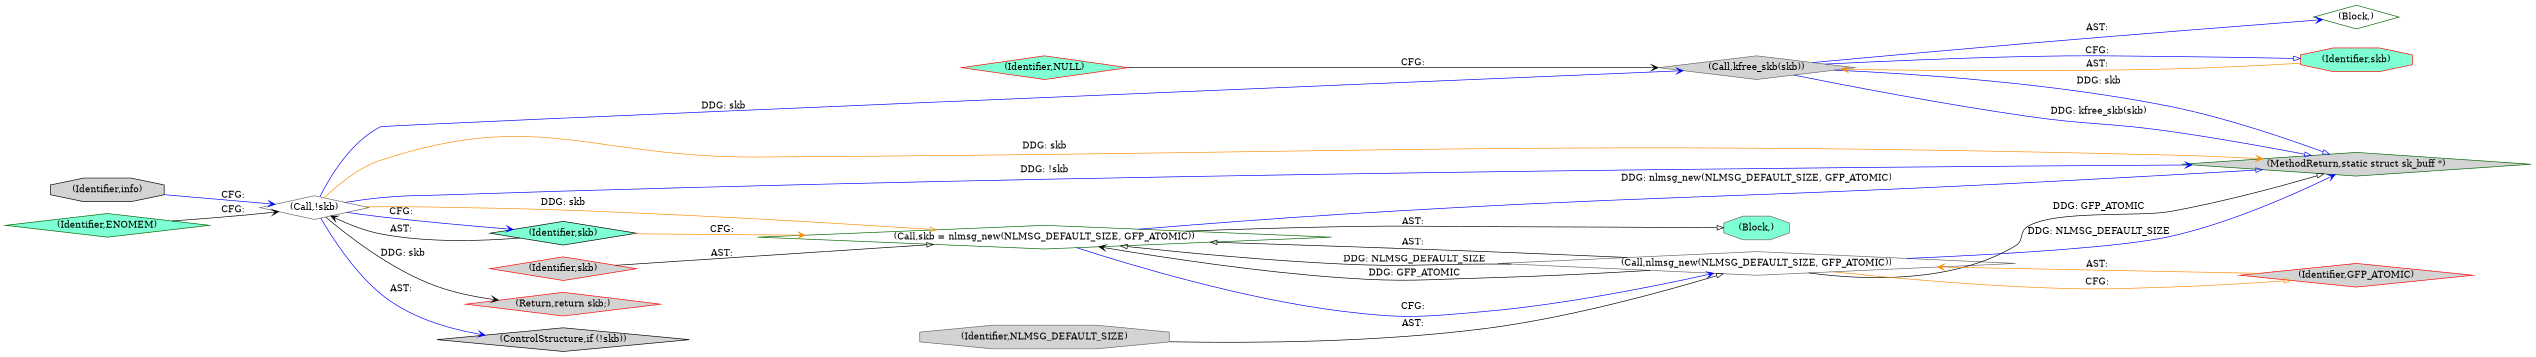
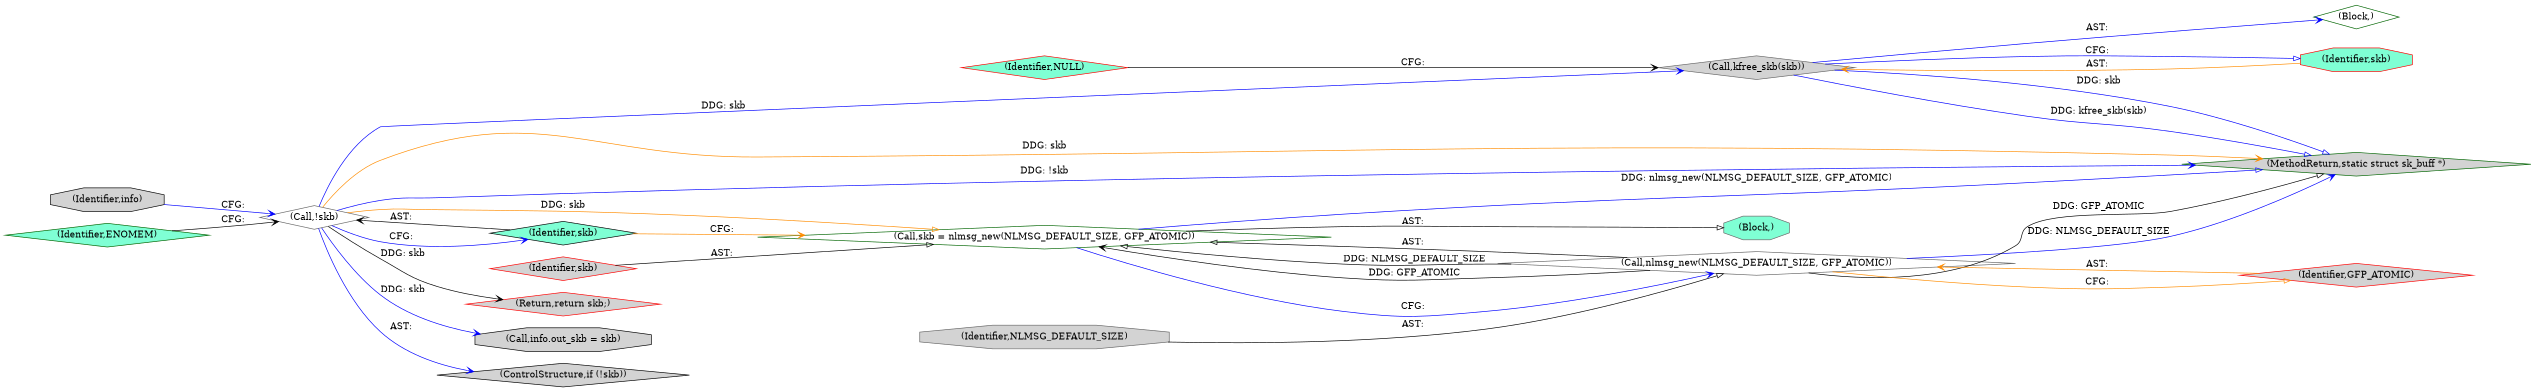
  digraph {
    rankdir=LR
    node [color=gray40 fillcolor=lightgrey shape=diamond style=filled]
    edge [arrowhead=vee color=blue]
    n1 [label="(Call,kfree_skb(skb))"]
    n2 [color=red fillcolor=aquamarine label="(Identifier,skb)" shape=octagon]
    n3 [color=darkgreen label="(MethodReturn,static struct sk_buff *)"]
    n4 [color=darkgreen fillcolor=white label="(Block,)"]
    n5 [fillcolor=white label="(Call,!skb)"]
    n6 [color=black fillcolor=aquamarine label="(Identifier,skb)"]
    n7 [color=red label="(Return,return skb;)"]
+   n8 [color=black label="(Call,info.out_skb = skb)" shape=octagon]
    n9 [color=black label="(ControlStructure,if (!skb))"]
    n10 [color=darkgreen fillcolor=white label="(Call,skb = nlmsg_new(NLMSG_DEFAULT_SIZE, GFP_ATOMIC))"]
    n11 [fillcolor=white label="(Call,nlmsg_new(NLMSG_DEFAULT_SIZE, GFP_ATOMIC))"]
    n12 [fillcolor=aquamarine label="(Block,)" shape=octagon]
    n13 [color=red label="(Identifier,GFP_ATOMIC)"]
    n14 [color=black label="(Identifier,info)" shape=octagon]
    n15 [label="(Identifier,NLMSG_DEFAULT_SIZE)" shape=octagon]
    n16 [color=red label="(Identifier,skb)"]
    n17 [color=red fillcolor=aquamarine label="(Identifier,NULL)"]
    n18 [color=darkgreen fillcolor=aquamarine label="(Identifier,ENOMEM)"]
    n1 -> n2 [arrowhead=onormal label="CFG: "]
    n1 -> n3 [arrowhead=onormal label="DDG: kfree_skb(skb)"]
    n1 -> n3 [arrowhead=onormal label="DDG: skb"]
    n1 -> n4 [label="AST: "]
    n2 -> n1 [color=darkorange label="AST: "]
    n5 -> n1 [label="DDG: skb"]
    n5 -> n3 [color=darkorange label="DDG: skb"]
    n5 -> n3 [label="DDG: !skb"]
    n5 -> n6 [label="CFG: "]
    n5 -> n7 [color=black label="DDG: skb"]
+   n5 -> n8 [label="DDG: skb"]
    n5 -> n9 [label="AST: "]
    n5 -> n10 [arrowhead=onormal color=darkorange label="DDG: skb"]
    n6 -> n5 [color=black label="AST: "]
    n6 -> n10 [color=darkorange label="CFG: "]
    n10 -> n3 [arrowhead=onormal label="DDG: nlmsg_new(NLMSG_DEFAULT_SIZE, GFP_ATOMIC)"]
    n10 -> n11 [label="CFG: "]
    n10 -> n12 [arrowhead=onormal color=black label="AST: "]
    n11 -> n3 [label="DDG: NLMSG_DEFAULT_SIZE"]
    n11 -> n3 [arrowhead=onormal color=black label="DDG: GFP_ATOMIC"]
    n11 -> n10 [arrowhead=onormal color=black label="AST: "]
    n11 -> n10 [arrowhead=onormal color=black label="DDG: NLMSG_DEFAULT_SIZE"]
    n11 -> n10 [color=black label="DDG: GFP_ATOMIC"]
    n11 -> n13 [arrowhead=onormal color=darkorange label="CFG: "]
    n13 -> n11 [color=darkorange label="AST: "]
    n14 -> n5 [label="CFG: "]
    n15 -> n11 [arrowhead=onormal color=black label="AST: "]
    n16 -> n10 [arrowhead=onormal color=black label="AST: "]
    n17 -> n1 [color=black label="CFG: "]
    n18 -> n5 [color=black label="CFG: "]
  }
